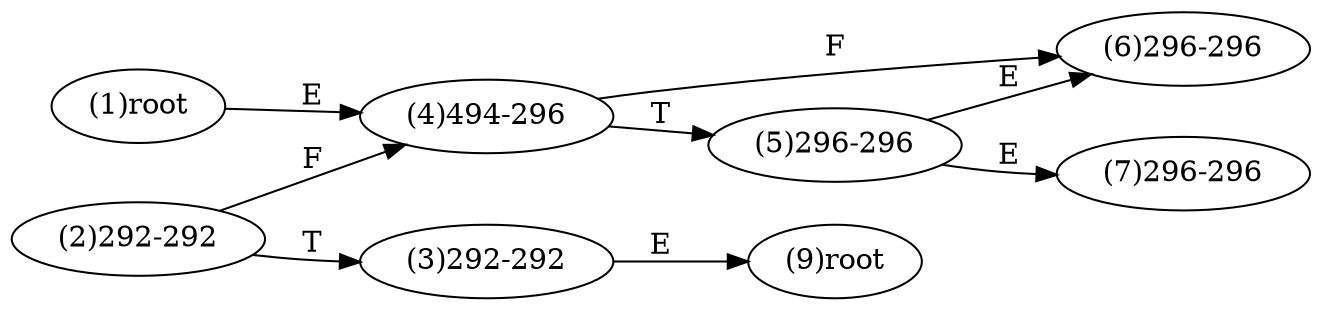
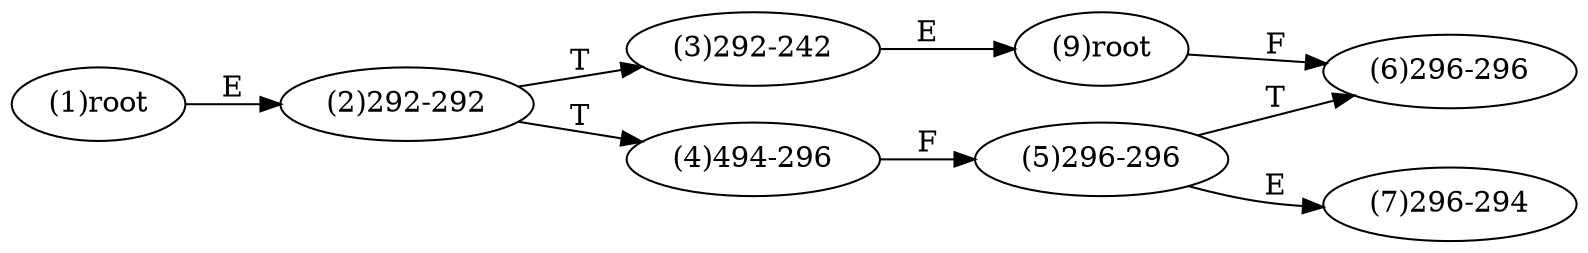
  digraph {
    rankdir=LR
    n1 [label="(1)root"]
    n2 [label="(2)292-292"]
-   n3 [label="(3)292-292"]
+   n3 [label="(3)292-242"]
    n4 [label="(4)494-296"]
    n5 [label="(9)root"]
    n6 [label="(5)296-296"]
    n7 [label="(6)296-296"]
-   n8 [label="(7)296-296"]
-   n1 -> n4 [label=E]
+   n8 [label="(7)296-294"]
+   n1 -> n2 [label=E]
    n2 -> n3 [label=T]
-   n2 -> n4 [label=F]
+   n2 -> n4 [label=T]
    n3 -> n5 [label=E]
-   n4 -> n6 [label=T]
-   n4 -> n7 [label=F]
-   n6 -> n7 [label=E]
+   n4 -> n6 [label=F]
+   n5 -> n7 [label=F]
+   n6 -> n7 [label=T]
    n6 -> n8 [label=E]
  }
